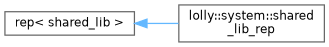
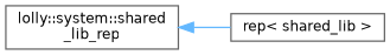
  digraph {
    rankdir=LR
    node [color=grey40 fillcolor=white fontname=Helvetica fontsize=10 shape=box style=filled]
    n1 [height=0.2 label="rep\< shared_lib \>" width=0.4]
    n2 [height=0.2 label="lolly::system::shared\l_lib_rep" width=0.4]
-   n1 -> n2 [color=steelblue1 dir=back fontname=Helvetica fontsize=10 labelfontname=Helvetica labelfontsize=10 style=solid]
+   n2 -> n1 [color=steelblue1 dir=back fontname=Helvetica fontsize=10 labelfontname=Helvetica labelfontsize=10 style=solid]
  }
